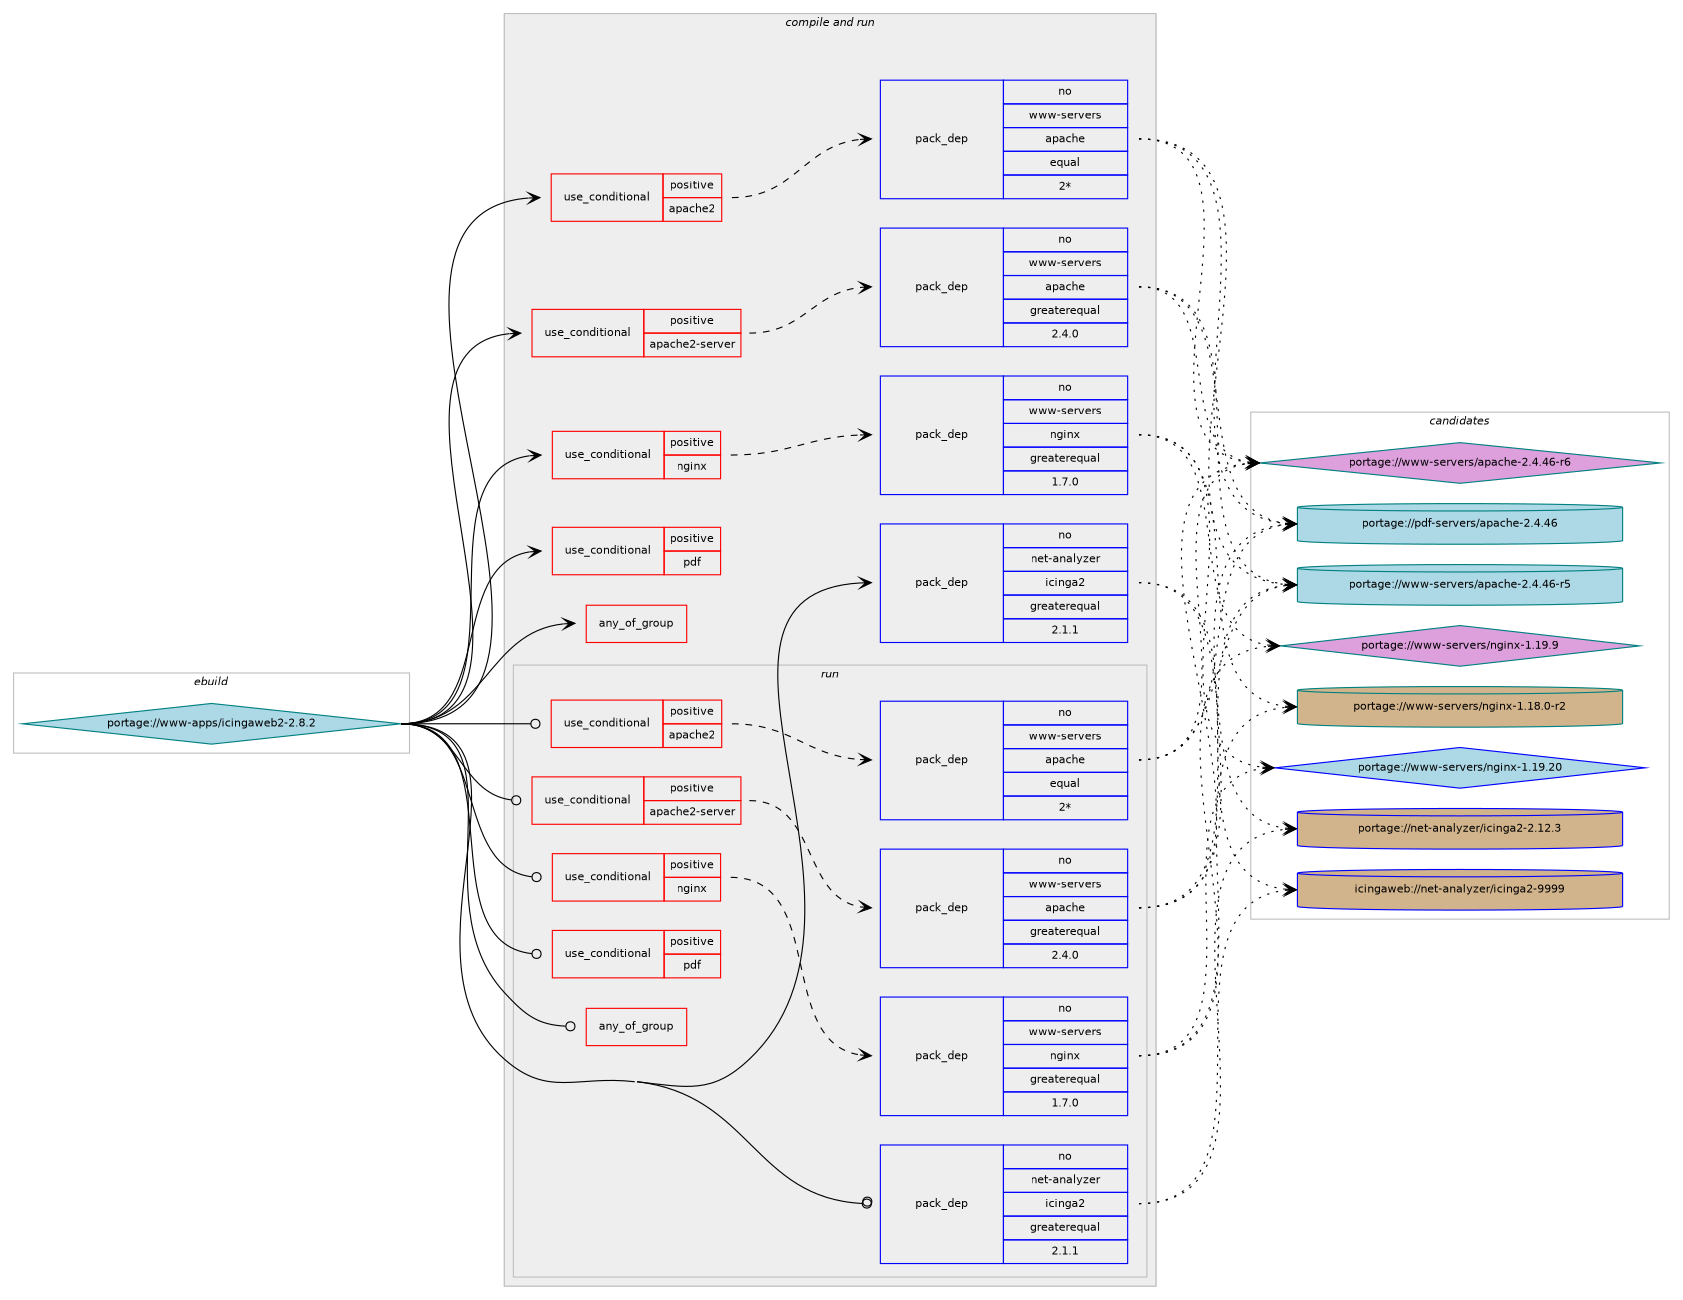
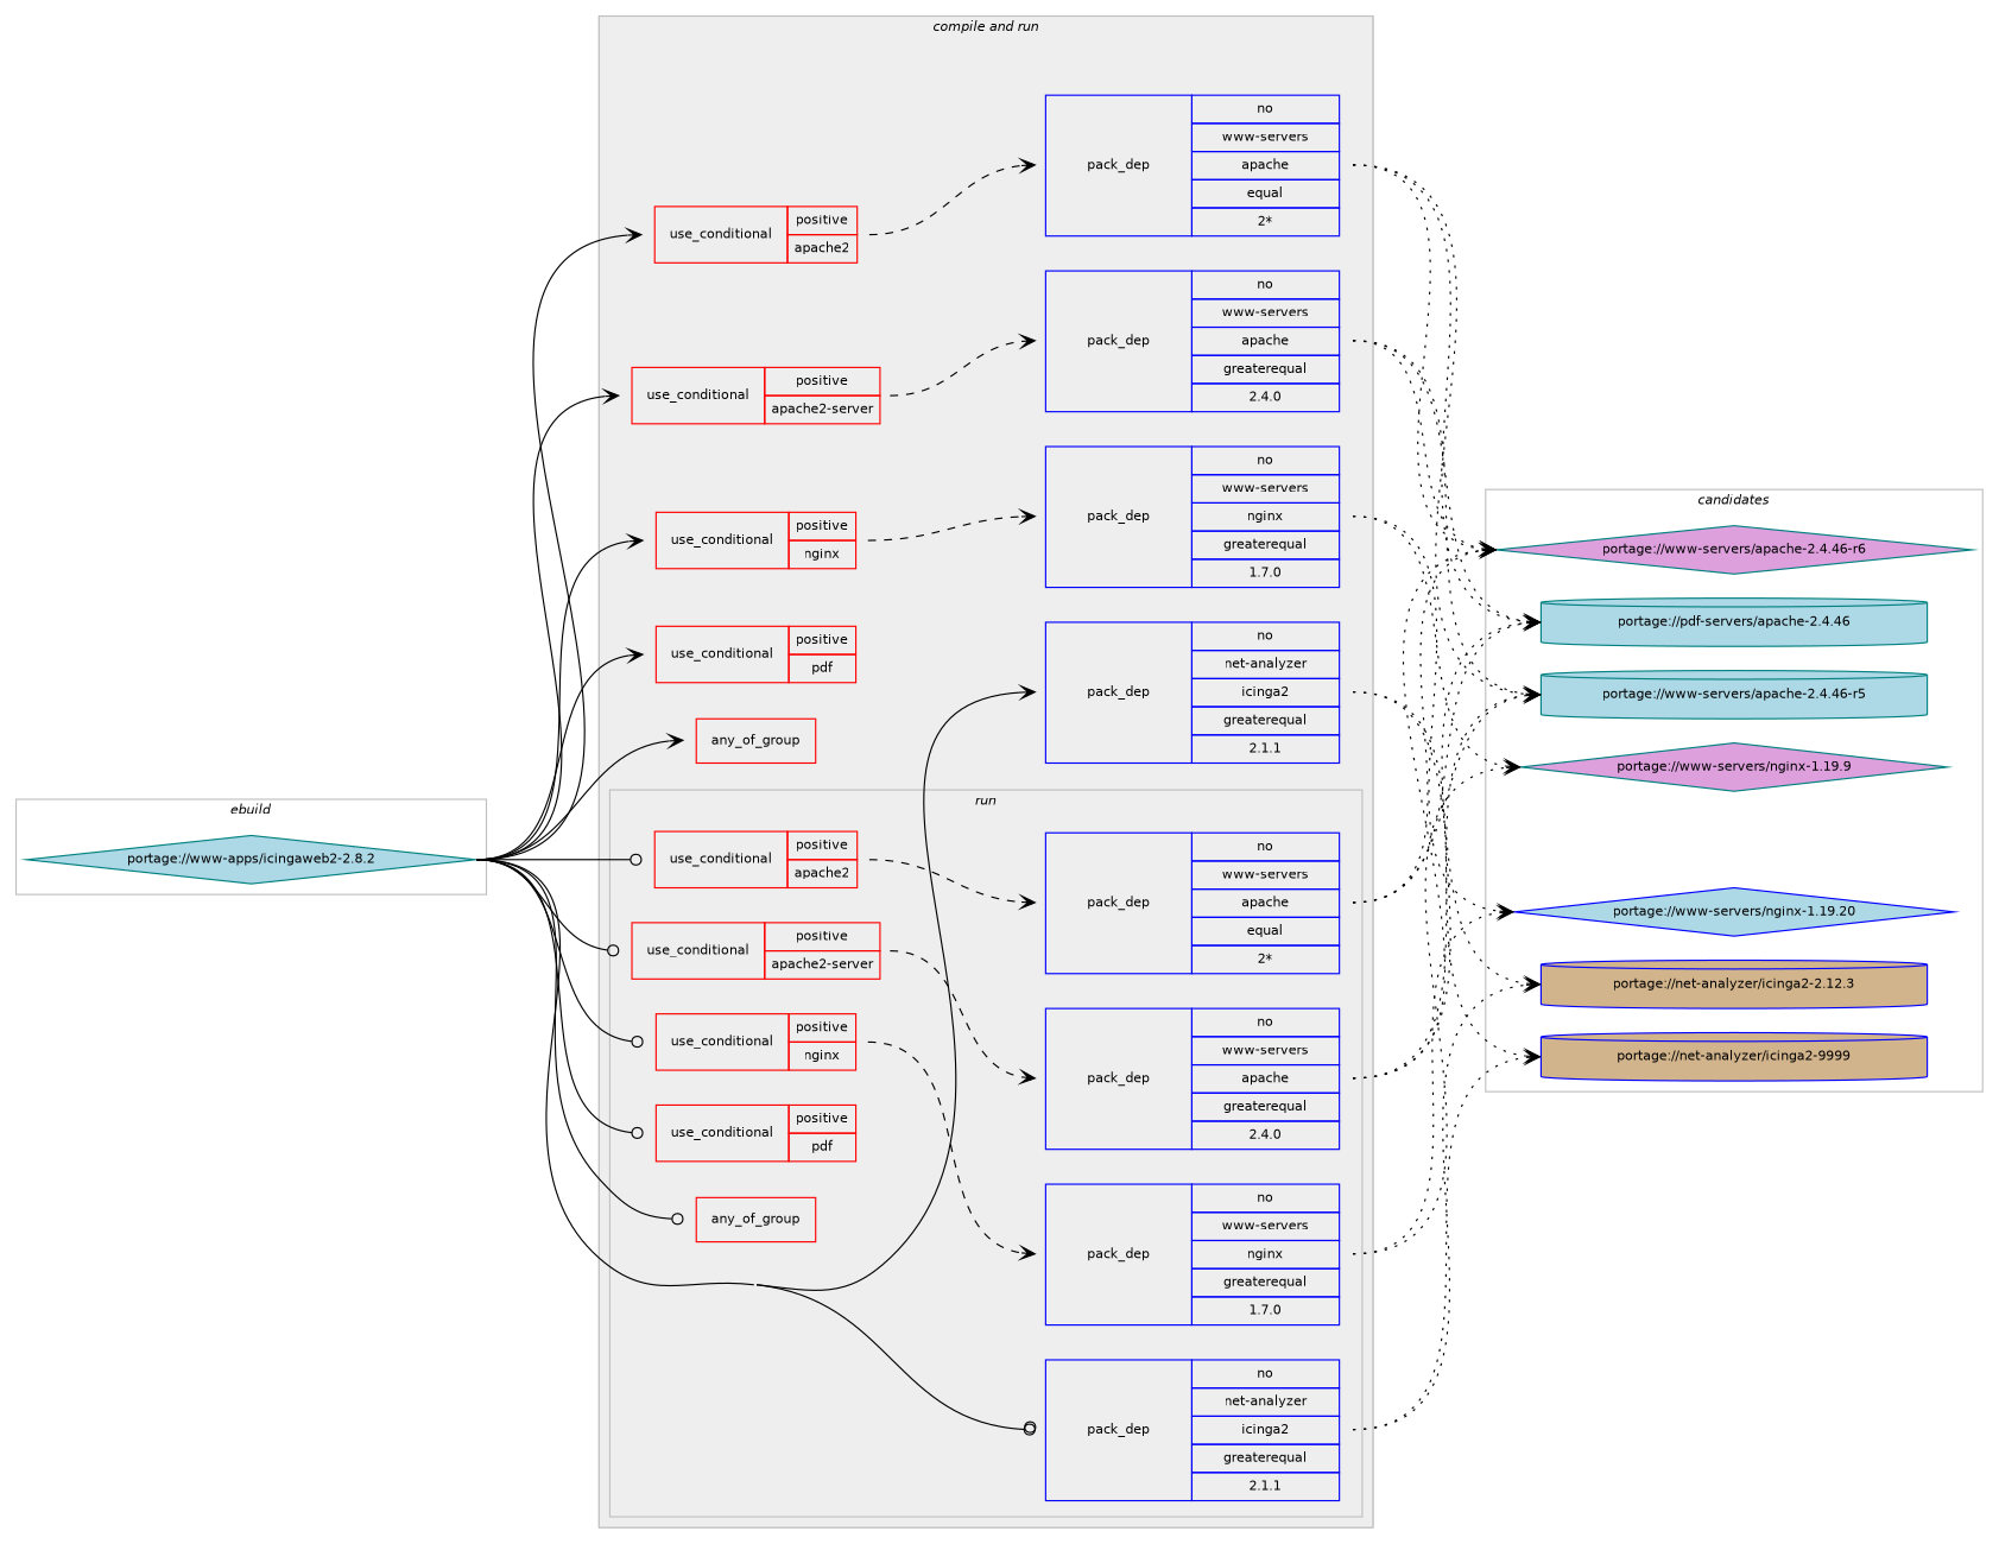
  digraph {
    compound=true
    concentrate=true
    fontname=Helvetica
    fontsize=10
    newrank=true
    rankdir=LR
    ranksep=1.5
    node [color=blue fontname=Helvetica fontsize=10 shape=none]
    edge [arrowhead=vee headport=w style=dotted tailport=e weight=100]
    n1 [color=teal fillcolor=lightblue label="portage://www-apps/icingaweb2-2.8.2" shape=diamond style=filled width=4]
    n2 [color=red label=<<TABLE BORDER="0" CELLBORDER="1" CELLSPACING="0" CELLPADDING="4"><TR><TD CELLPADDING="10">any_of_group</TD></TR></TABLE>>]
    n3 [label=<<TABLE BORDER="0" CELLBORDER="1" CELLSPACING="0" CELLPADDING="4" WIDTH="220"><TR><TD ROWSPAN="6" CELLPADDING="30">pack_dep</TD></TR><TR><TD WIDTH="110">no</TD></TR><TR><TD>www-servers</TD></TR><TR><TD>apache</TD></TR><TR><TD>equal</TD></TR><TR><TD>2*</TD></TR></TABLE>>]
    n4 [color=red label=<<TABLE BORDER="0" CELLBORDER="1" CELLSPACING="0" CELLPADDING="4"><TR><TD ROWSPAN="3" CELLPADDING="10">use_conditional</TD></TR><TR><TD>positive</TD></TR><TR><TD>apache2</TD></TR></TABLE>>]
    n5 [label=<<TABLE BORDER="0" CELLBORDER="1" CELLSPACING="0" CELLPADDING="4" WIDTH="220"><TR><TD ROWSPAN="6" CELLPADDING="30">pack_dep</TD></TR><TR><TD WIDTH="110">no</TD></TR><TR><TD>www-servers</TD></TR><TR><TD>apache</TD></TR><TR><TD>greaterequal</TD></TR><TR><TD>2.4.0</TD></TR></TABLE>>]
    n6 [color=red label=<<TABLE BORDER="0" CELLBORDER="1" CELLSPACING="0" CELLPADDING="4"><TR><TD ROWSPAN="3" CELLPADDING="10">use_conditional</TD></TR><TR><TD>positive</TD></TR><TR><TD>apache2-server</TD></TR></TABLE>>]
    n7 [label=<<TABLE BORDER="0" CELLBORDER="1" CELLSPACING="0" CELLPADDING="4" WIDTH="220"><TR><TD ROWSPAN="6" CELLPADDING="30">pack_dep</TD></TR><TR><TD WIDTH="110">no</TD></TR><TR><TD>www-servers</TD></TR><TR><TD>nginx</TD></TR><TR><TD>greaterequal</TD></TR><TR><TD>1.7.0</TD></TR></TABLE>>]
    n8 [color=red label=<<TABLE BORDER="0" CELLBORDER="1" CELLSPACING="0" CELLPADDING="4"><TR><TD ROWSPAN="3" CELLPADDING="10">use_conditional</TD></TR><TR><TD>positive</TD></TR><TR><TD>nginx</TD></TR></TABLE>>]
    n9 [color=red label=<<TABLE BORDER="0" CELLBORDER="1" CELLSPACING="0" CELLPADDING="4"><TR><TD ROWSPAN="3" CELLPADDING="10">use_conditional</TD></TR><TR><TD>positive</TD></TR><TR><TD>pdf</TD></TR></TABLE>>]
    n10 [label=<<TABLE BORDER="0" CELLBORDER="1" CELLSPACING="0" CELLPADDING="4" WIDTH="220"><TR><TD ROWSPAN="6" CELLPADDING="30">pack_dep</TD></TR><TR><TD WIDTH="110">no</TD></TR><TR><TD>net-analyzer</TD></TR><TR><TD>icinga2</TD></TR><TR><TD>greaterequal</TD></TR><TR><TD>2.1.1</TD></TR></TABLE>>]
    n11 [color=red label=<<TABLE BORDER="0" CELLBORDER="1" CELLSPACING="0" CELLPADDING="4"><TR><TD CELLPADDING="10">any_of_group</TD></TR></TABLE>>]
    n12 [label=<<TABLE BORDER="0" CELLBORDER="1" CELLSPACING="0" CELLPADDING="4" WIDTH="220"><TR><TD ROWSPAN="6" CELLPADDING="30">pack_dep</TD></TR><TR><TD WIDTH="110">no</TD></TR><TR><TD>www-servers</TD></TR><TR><TD>apache</TD></TR><TR><TD>equal</TD></TR><TR><TD>2*</TD></TR></TABLE>>]
    n13 [color=red label=<<TABLE BORDER="0" CELLBORDER="1" CELLSPACING="0" CELLPADDING="4"><TR><TD ROWSPAN="3" CELLPADDING="10">use_conditional</TD></TR><TR><TD>positive</TD></TR><TR><TD>apache2</TD></TR></TABLE>>]
    n14 [label=<<TABLE BORDER="0" CELLBORDER="1" CELLSPACING="0" CELLPADDING="4" WIDTH="220"><TR><TD ROWSPAN="6" CELLPADDING="30">pack_dep</TD></TR><TR><TD WIDTH="110">no</TD></TR><TR><TD>www-servers</TD></TR><TR><TD>apache</TD></TR><TR><TD>greaterequal</TD></TR><TR><TD>2.4.0</TD></TR></TABLE>>]
    n15 [color=red label=<<TABLE BORDER="0" CELLBORDER="1" CELLSPACING="0" CELLPADDING="4"><TR><TD ROWSPAN="3" CELLPADDING="10">use_conditional</TD></TR><TR><TD>positive</TD></TR><TR><TD>apache2-server</TD></TR></TABLE>>]
    n16 [label=<<TABLE BORDER="0" CELLBORDER="1" CELLSPACING="0" CELLPADDING="4" WIDTH="220"><TR><TD ROWSPAN="6" CELLPADDING="30">pack_dep</TD></TR><TR><TD WIDTH="110">no</TD></TR><TR><TD>www-servers</TD></TR><TR><TD>nginx</TD></TR><TR><TD>greaterequal</TD></TR><TR><TD>1.7.0</TD></TR></TABLE>>]
    n17 [color=red label=<<TABLE BORDER="0" CELLBORDER="1" CELLSPACING="0" CELLPADDING="4"><TR><TD ROWSPAN="3" CELLPADDING="10">use_conditional</TD></TR><TR><TD>positive</TD></TR><TR><TD>nginx</TD></TR></TABLE>>]
    n18 [color=red label=<<TABLE BORDER="0" CELLBORDER="1" CELLSPACING="0" CELLPADDING="4"><TR><TD ROWSPAN="3" CELLPADDING="10">use_conditional</TD></TR><TR><TD>positive</TD></TR><TR><TD>pdf</TD></TR></TABLE>>]
    n19 [label=<<TABLE BORDER="0" CELLBORDER="1" CELLSPACING="0" CELLPADDING="4" WIDTH="220"><TR><TD ROWSPAN="6" CELLPADDING="30">pack_dep</TD></TR><TR><TD WIDTH="110">no</TD></TR><TR><TD>net-analyzer</TD></TR><TR><TD>icinga2</TD></TR><TR><TD>greaterequal</TD></TR><TR><TD>2.1.1</TD></TR></TABLE>>]
    n20 [color=teal fillcolor=lightblue label="portage://pdf-servers/apache-2.4.46" shape=cylinder style=filled width=4]
    n21 [color=teal fillcolor=lightblue label="portage://www-servers/apache-2.4.46-r5" shape=cylinder style=filled width=4]
    n22 [color=teal fillcolor=plum label="portage://www-servers/apache-2.4.46-r6" shape=diamond style=filled width=4]
-   n23 [color=teal fillcolor=tan label="portage://www-servers/nginx-1.18.0-r2" shape=cylinder style=filled width=4]
    n24 [fillcolor=lightblue label="portage://www-servers/nginx-1.19.20" shape=diamond style=filled width=4]
    n25 [color=teal fillcolor=plum label="portage://www-servers/nginx-1.19.9" shape=diamond style=filled width=4]
    n26 [fillcolor=tan label="portage://net-analyzer/icinga2-2.12.3" shape=cylinder style=filled width=4]
-   n27 [fillcolor=tan label="icingaweb://net-analyzer/icinga2-9999" shape=cylinder style=filled width=4]
+   n27 [fillcolor=tan label="portage://net-analyzer/icinga2-9999" shape=cylinder style=filled width=4]
    subgraph cluster_1 {
      color=gray
      label=<<i>ebuild</i>>
      rank=same
      n1
    }
    subgraph cluster_2 {
      color=gray
      label=<<i>dependencies</i>>
      subgraph cluster_3 {
        color=gray
        fillcolor="#eeeeee"
        label=<<i>compile</i>>
        style=filled
        subgraph sub_4 {
          color=gray
          fillcolor="#eeeeee"
          label=<<i>compile</i>>
          style=filled
          n2
        }
        subgraph sub_5 {
          color=gray
          fillcolor="#eeeeee"
          label=<<i>compile</i>>
          style=filled
          n4
          subgraph sub_6 {
            color=gray
            fillcolor="#eeeeee"
            label=<<i>compile</i>>
            style=filled
            n3
          }
        }
        subgraph sub_7 {
          color=gray
          fillcolor="#eeeeee"
          label=<<i>compile</i>>
          style=filled
          n6
          subgraph sub_8 {
            color=gray
            fillcolor="#eeeeee"
            label=<<i>compile</i>>
            style=filled
            n5
          }
        }
        subgraph sub_9 {
          color=gray
          fillcolor="#eeeeee"
          label=<<i>compile</i>>
          style=filled
          n8
          subgraph sub_10 {
            color=gray
            fillcolor="#eeeeee"
            label=<<i>compile</i>>
            style=filled
            n7
          }
        }
        subgraph sub_11 {
          color=gray
          fillcolor="#eeeeee"
          label=<<i>compile</i>>
          style=filled
          n9
        }
        subgraph sub_12 {
          color=gray
          fillcolor="#eeeeee"
          label=<<i>compile</i>>
          style=filled
          n10
        }
      }
      subgraph cluster_13 {
        color=gray
        fillcolor="#eeeeee"
        label=<<i>compile and run</i>>
        style=filled
      }
      subgraph cluster_14 {
        color=gray
        fillcolor="#eeeeee"
        label=<<i>run</i>>
        style=filled
        subgraph sub_15 {
          color=gray
          fillcolor="#eeeeee"
          label=<<i>run</i>>
          style=filled
          n11
        }
        subgraph sub_16 {
          color=gray
          fillcolor="#eeeeee"
          label=<<i>run</i>>
          style=filled
          n13
          subgraph sub_17 {
            color=gray
            fillcolor="#eeeeee"
            label=<<i>run</i>>
            style=filled
            n12
          }
        }
        subgraph sub_18 {
          color=gray
          fillcolor="#eeeeee"
          label=<<i>run</i>>
          style=filled
          n15
          subgraph sub_19 {
            color=gray
            fillcolor="#eeeeee"
            label=<<i>run</i>>
            style=filled
            n14
          }
        }
        subgraph sub_20 {
          color=gray
          fillcolor="#eeeeee"
          label=<<i>run</i>>
          style=filled
          n17
          subgraph sub_21 {
            color=gray
            fillcolor="#eeeeee"
            label=<<i>run</i>>
            style=filled
            n16
          }
        }
        subgraph sub_22 {
          color=gray
          fillcolor="#eeeeee"
          label=<<i>run</i>>
          style=filled
          n18
        }
        subgraph sub_23 {
          color=gray
          fillcolor="#eeeeee"
          label=<<i>run</i>>
          style=filled
          n19
        }
      }
    }
    subgraph cluster_24 {
      color=gray
      label=<<i>candidates</i>>
      rank=same
      subgraph sub_25 {
        color=black
        label=<<i>candidates</i>>
        nodesep=1
        rank=same
        n20
        n21
        n22
      }
      subgraph sub_26 {
        color=black
        label=<<i>candidates</i>>
        nodesep=1
        rank=same
        n20
        n21
        n22
      }
      subgraph sub_27 {
        color=black
        label=<<i>candidates</i>>
        nodesep=1
        rank=same
-       n23
        n24
        n25
      }
      subgraph sub_28 {
        color=black
        label=<<i>candidates</i>>
        nodesep=1
        rank=same
        n26
        n27
      }
      subgraph sub_29 {
        color=black
        label=<<i>candidates</i>>
        nodesep=1
        rank=same
        n20
        n21
        n22
      }
      subgraph sub_30 {
        color=black
        label=<<i>candidates</i>>
        nodesep=1
        rank=same
        n20
        n21
        n22
      }
      subgraph sub_31 {
        color=black
        label=<<i>candidates</i>>
        nodesep=1
        rank=same
-       n23
        n24
        n25
      }
      subgraph sub_32 {
        color=black
        label=<<i>candidates</i>>
        nodesep=1
        rank=same
        n26
        n27
      }
    }
    n1 -> n2 [style=solid weight=20]
    n1 -> n4 [style=solid weight=20]
    n1 -> n6 [style=solid weight=20]
    n1 -> n8 [style=solid weight=20]
    n1 -> n9 [style=solid weight=20]
    n1 -> n10 [style=solid weight=20]
    n1 -> n11 [arrowhead=odot style=solid weight=20]
    n1 -> n13 [arrowhead=odot style=solid weight=20]
    n1 -> n15 [arrowhead=odot style=solid weight=20]
    n1 -> n17 [arrowhead=odot style=solid weight=20]
    n1 -> n18 [arrowhead=odot style=solid weight=20]
    n1 -> n19 [arrowhead=odot style=solid weight=20]
    n3 -> n20
    n3 -> n21
    n3 -> n22
    n4 -> n3 [style=dashed weight=20]
    n5 -> n20
    n5 -> n21
    n5 -> n22
    n6 -> n5 [style=dashed weight=20]
-   n7 -> n23
    n7 -> n24
    n7 -> n25
    n8 -> n7 [style=dashed weight=20]
    n10 -> n26
    n10 -> n27
    n12 -> n20
    n12 -> n21
    n12 -> n22
    n13 -> n12 [style=dashed weight=20]
    n14 -> n20
    n14 -> n21
    n14 -> n22
    n15 -> n14 [style=dashed weight=20]
-   n16 -> n23
    n16 -> n24
    n16 -> n25
    n17 -> n16 [style=dashed weight=20]
    n19 -> n26
    n19 -> n27
  }
